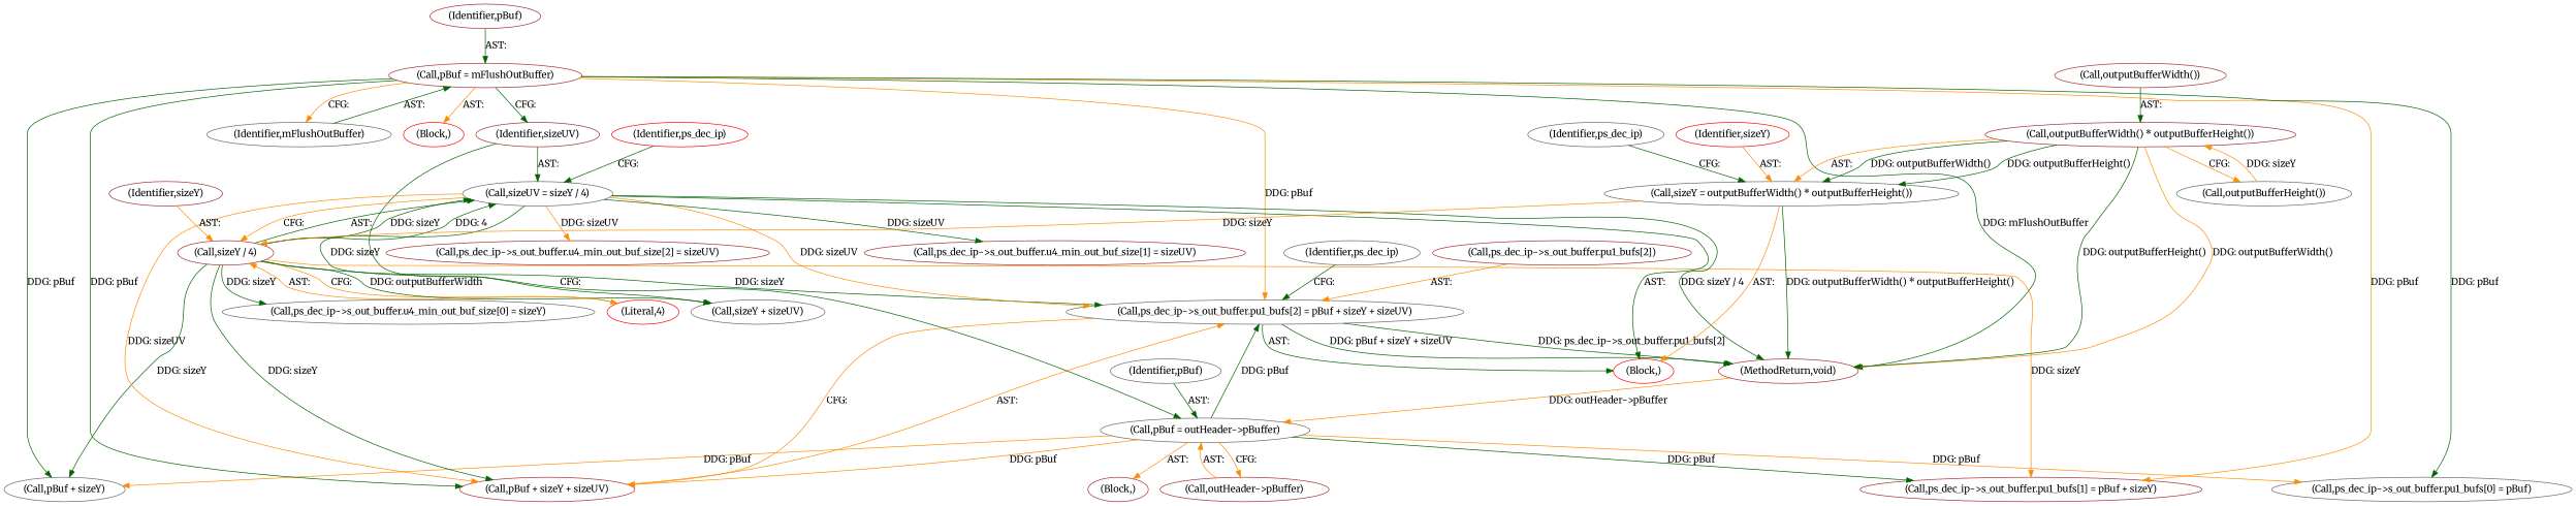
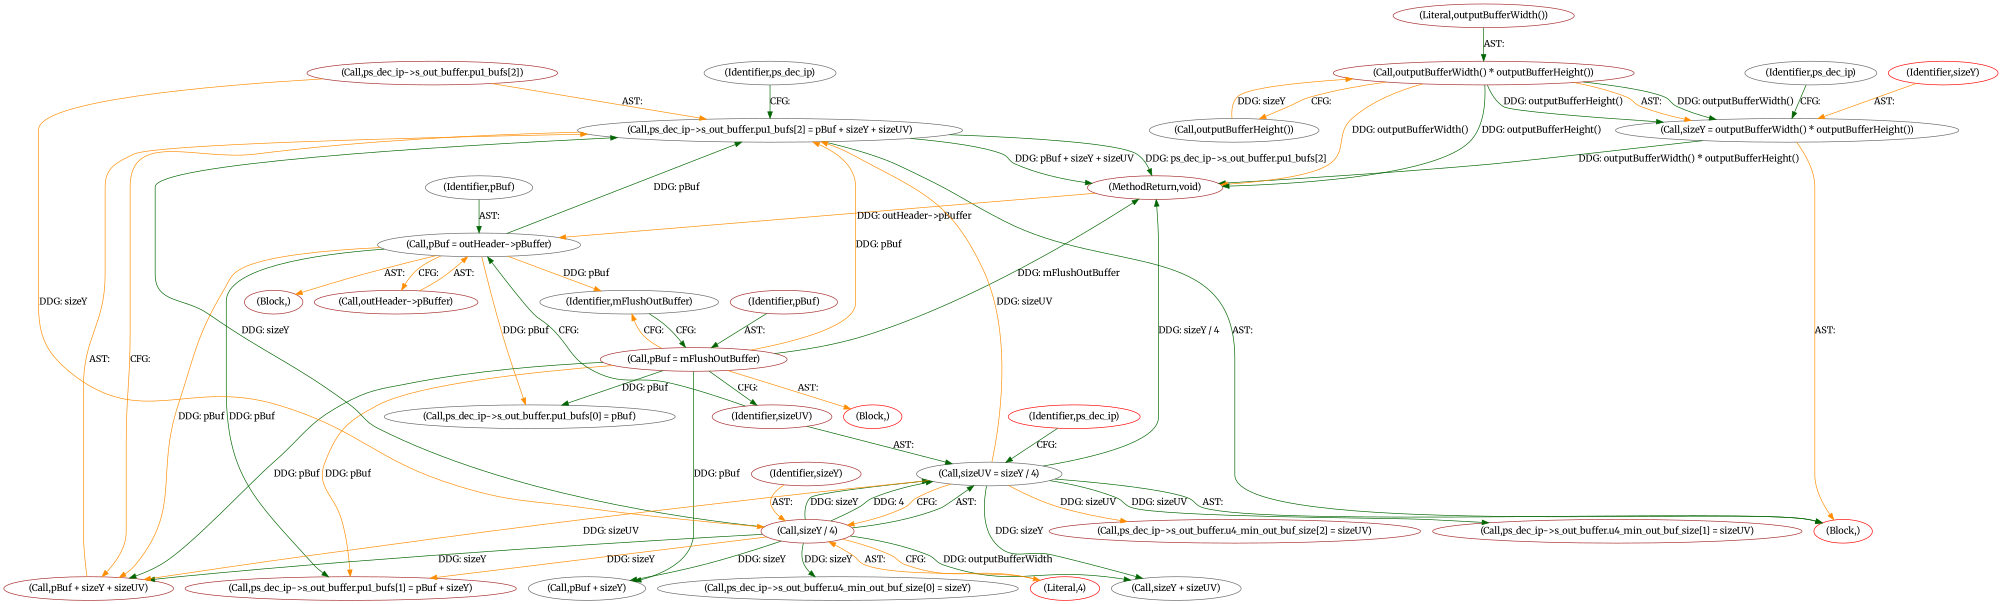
  digraph {
    fontname=Merriweather
    node [color=brown fontname=Merriweather]
    edge [color=darkgreen fontname=Merriweather]
    n1 [color=gray40 label="(Call,ps_dec_ip->s_out_buffer.pu1_bufs[2] = pBuf + sizeY + sizeUV)"]
    n2 [label="(MethodReturn,void)"]
    n3 [label="(Call,pBuf + sizeY + sizeUV)"]
    n4 [color=red label="(Block,)"]
    n5 [color=gray40 label="(Call,pBuf = outHeader->pBuffer)"]
    n6 [label="(Call,pBuf = mFlushOutBuffer)"]
    n7 [label="(Call,ps_dec_ip->s_out_buffer.pu1_bufs[1] = pBuf + sizeY)"]
    n8 [color=gray40 label="(Call,ps_dec_ip->s_out_buffer.pu1_bufs[0] = pBuf)"]
    n9 [color=gray40 label="(Identifier,mFlushOutBuffer)"]
    n10 [color=red label="(Block,)"]
    n11 [color=gray40 label="(Call,pBuf + sizeY)"]
    n12 [label="(Identifier,sizeUV)"]
    n13 [label="(Block,)"]
    n14 [label="(Call,outHeader->pBuffer)"]
    n15 [label="(Call,sizeY / 4)"]
    n16 [color=gray40 label="(Call,sizeUV = sizeY / 4)"]
    n17 [color=red label="(Literal,4)"]
    n18 [color=gray40 label="(Call,ps_dec_ip->s_out_buffer.u4_min_out_buf_size[0] = sizeY)"]
    n19 [color=gray40 label="(Call,sizeY + sizeUV)"]
    n20 [label="(Call,ps_dec_ip->s_out_buffer.u4_min_out_buf_size[2] = sizeUV)"]
    n21 [label="(Call,ps_dec_ip->s_out_buffer.u4_min_out_buf_size[1] = sizeUV)"]
    n22 [color=gray40 label="(Call,sizeY = outputBufferWidth() * outputBufferHeight())"]
    n23 [label="(Call,outputBufferWidth() * outputBufferHeight())"]
    n24 [color=gray40 label="(Call,outputBufferHeight())"]
    n25 [color=gray40 label="(Identifier,ps_dec_ip)"]
    n26 [label="(Identifier,pBuf)"]
    n27 [color=red label="(Identifier,sizeY)"]
    n28 [label="(Identifier,sizeY)"]
    n29 [label="(Call,ps_dec_ip->s_out_buffer.pu1_bufs[2])"]
    n30 [color=gray40 label="(Identifier,pBuf)"]
    n31 [color=gray40 label="(Identifier,ps_dec_ip)"]
    n32 [color=red label="(Identifier,ps_dec_ip)"]
-   n33 [label="(Call,outputBufferWidth())"]
+   n33 [label="(Literal,outputBufferWidth())"]
    n1 -> n2 [label="DDG: ps_dec_ip->s_out_buffer.pu1_bufs[2]"]
    n1 -> n2 [label="DDG: pBuf + sizeY + sizeUV"]
    n1 -> n3 [color=darkorange label="CFG: "]
    n1 -> n4 [label="AST: "]
    n2 -> n5 [color=darkorange label="DDG: outHeader->pBuffer"]
    n3 -> n1 [color=darkorange label="AST: "]
    n5 -> n1 [label="DDG: pBuf"]
    n5 -> n3 [color=darkorange label="DDG: pBuf"]
    n5 -> n7 [label="DDG: pBuf"]
    n5 -> n8 [color=darkorange label="DDG: pBuf"]
-   n5 -> n11 [color=darkorange label="DDG: pBuf"]
+   n5 -> n9 [color=darkorange label="DDG: pBuf"]
    n5 -> n13 [color=darkorange label="AST: "]
    n5 -> n14 [color=darkorange label="CFG: "]
    n6 -> n1 [color=darkorange label="DDG: pBuf"]
    n6 -> n2 [label="DDG: mFlushOutBuffer"]
    n6 -> n3 [label="DDG: pBuf"]
    n6 -> n7 [color=darkorange label="DDG: pBuf"]
    n6 -> n8 [label="DDG: pBuf"]
    n6 -> n9 [color=darkorange label="CFG: "]
    n6 -> n10 [color=darkorange label="AST: "]
    n6 -> n11 [label="DDG: pBuf"]
    n6 -> n12 [label="CFG: "]
-   n9 -> n6 [label="AST: "]
+   n9 -> n6 [label="CFG: "]
    n12 -> n5 [label="CFG: "]
    n12 -> n16 [label="AST: "]
    n14 -> n5 [color=darkorange label="AST: "]
    n15 -> n1 [label="DDG: sizeY"]
    n15 -> n3 [label="DDG: sizeY"]
    n15 -> n7 [color=darkorange label="DDG: sizeY"]
    n15 -> n11 [label="DDG: sizeY"]
    n15 -> n16 [label="AST: "]
    n15 -> n16 [label="DDG: sizeY"]
    n15 -> n16 [label="DDG: 4"]
    n15 -> n17 [color=darkorange label="CFG: "]
    n15 -> n18 [label="DDG: sizeY"]
    n15 -> n19 [label="DDG: outputBufferWidth"]
    n16 -> n1 [color=darkorange label="DDG: sizeUV"]
    n16 -> n2 [label="DDG: sizeY / 4"]
    n16 -> n3 [color=darkorange label="DDG: sizeUV"]
    n16 -> n4 [label="AST: "]
    n16 -> n15 [color=darkorange label="CFG: "]
    n16 -> n19 [label="DDG: sizeY"]
    n16 -> n20 [color=darkorange label="DDG: sizeUV"]
    n16 -> n21 [label="DDG: sizeUV"]
    n17 -> n15 [color=darkorange label="AST: "]
    n22 -> n2 [label="DDG: outputBufferWidth() * outputBufferHeight()"]
    n22 -> n4 [color=darkorange label="AST: "]
-   n22 -> n15 [color=darkorange label="DDG: sizeY"]
+   n29 -> n15 [color=darkorange label="DDG: sizeY"]
    n23 -> n2 [color=darkorange label="DDG: outputBufferWidth()"]
    n23 -> n2 [label="DDG: outputBufferHeight()"]
    n23 -> n22 [color=darkorange label="AST: "]
    n23 -> n22 [label="DDG: outputBufferWidth()"]
    n23 -> n22 [label="DDG: outputBufferHeight()"]
    n23 -> n24 [color=darkorange label="CFG: "]
    n24 -> n23 [color=darkorange label="DDG: sizeY"]
    n25 -> n22 [label="CFG: "]
    n26 -> n6 [label="AST: "]
    n27 -> n22 [color=darkorange label="AST: "]
    n28 -> n15 [color=darkorange label="AST: "]
    n29 -> n1 [color=darkorange label="AST: "]
    n30 -> n5 [label="AST: "]
    n31 -> n1 [label="CFG: "]
    n32 -> n16 [label="CFG: "]
    n33 -> n23 [label="AST: "]
  }
